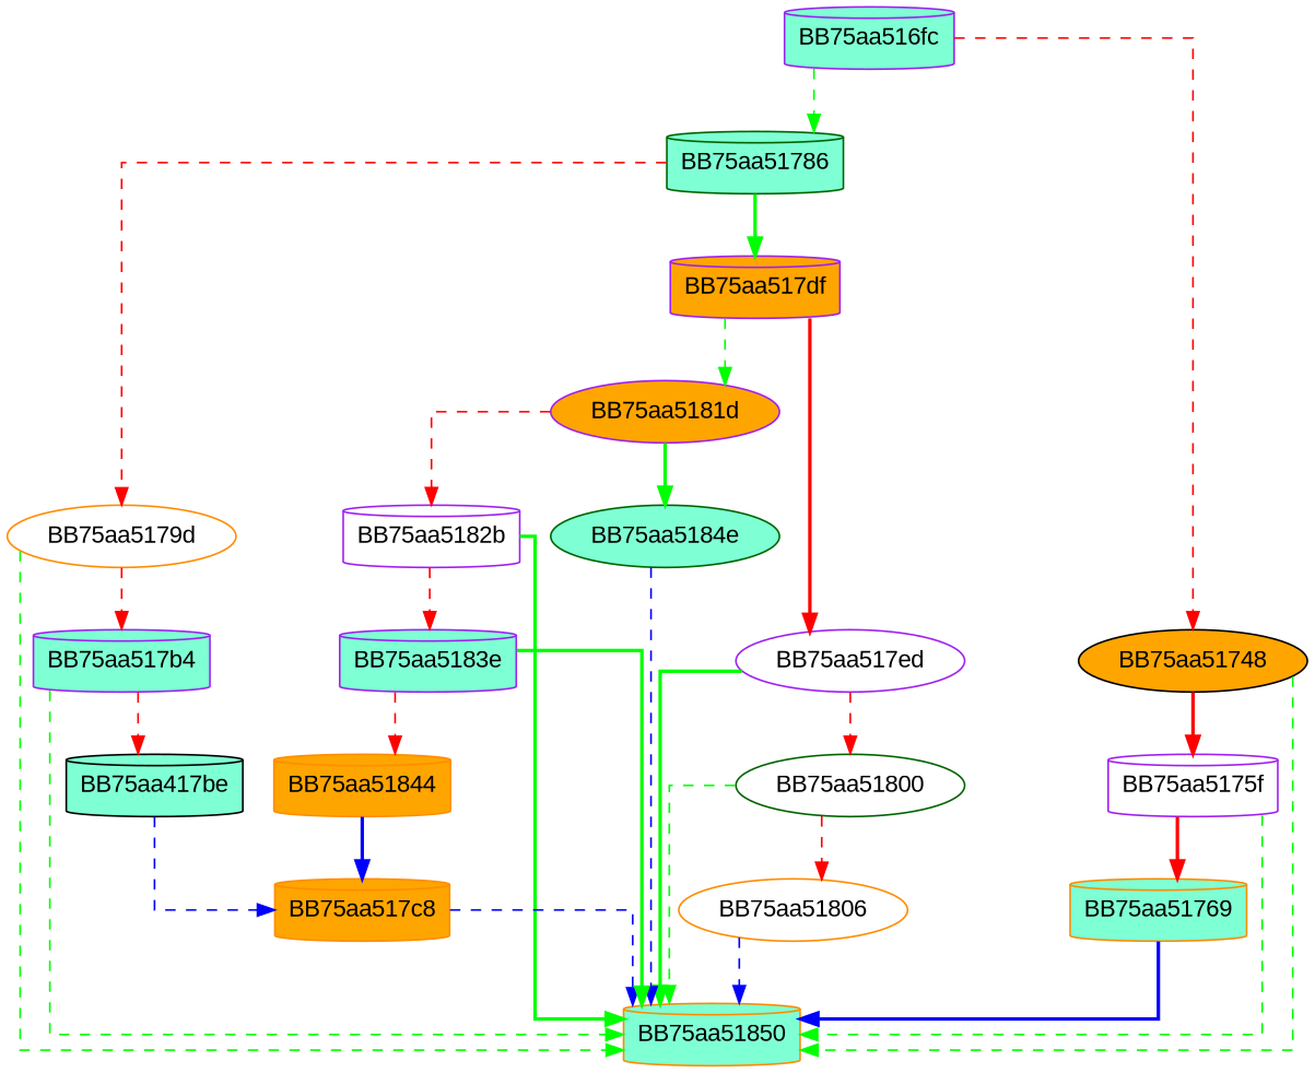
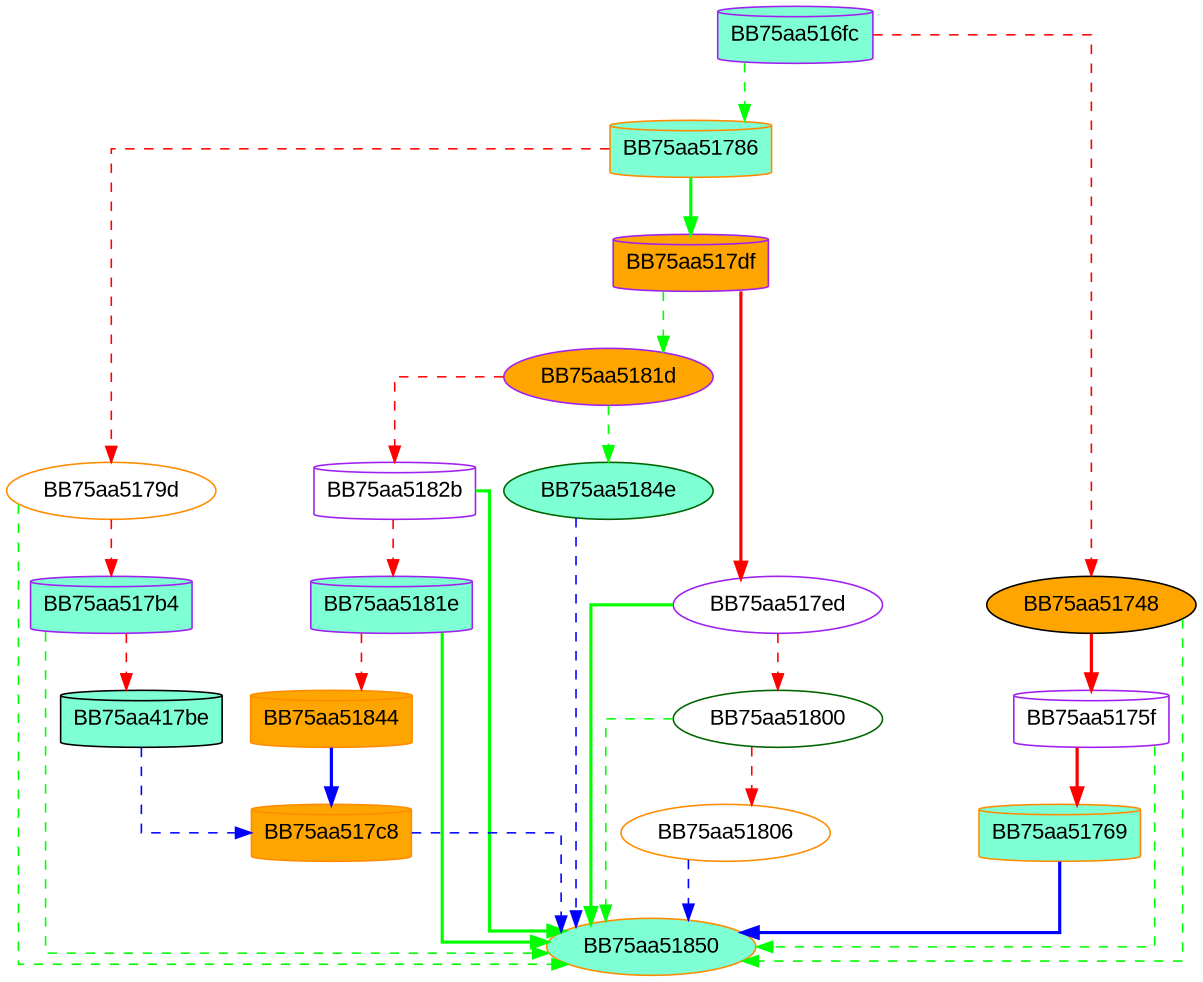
  digraph {
    fontname="Liberation Sans"
    splines=ortho
    node [color=purple fillcolor=aquamarine fontname="Liberation Sans" shape=cylinder style=filled]
    edge [color=green fontname="Liberation Sans" style=dashed]
-   BB75aa51786 [color=darkgreen]
+   BB75aa51786 [color=darkorange]
    BB75aa516fc
    BB75aa51748 [color=black fillcolor=orange shape=ellipse]
    BB75aa517df [fillcolor=orange]
    BB75aa5179d [color=darkorange fillcolor=white shape=ellipse]
-   BB75aa51850 [color=darkorange]
+   BB75aa51850 [color=darkorange shape=ellipse]
    BB75aa5175f [fillcolor=white]
    BB75aa5181d [fillcolor=orange shape=ellipse]
    BB75aa517ed [fillcolor=white shape=ellipse]
    BB75aa517b4
    BB75aa51769 [color=darkorange]
    BB75aa5184e [color=darkgreen shape=ellipse]
    BB75aa5182b [fillcolor=white]
    BB75aa51800 [color=darkgreen fillcolor=white shape=ellipse]
    n15 [color=black label=BB75aa417be]
    BB75aa517c8 [color=darkorange fillcolor=orange]
-   BB75aa5183e
+   BB75aa5183e [label=BB75aa5181e]
    BB75aa51806 [color=darkorange fillcolor=white shape=ellipse]
    BB75aa51844 [color=darkorange fillcolor=orange]
    BB75aa51786 -> BB75aa517df [style=bold]
    BB75aa51786 -> BB75aa5179d [color=red]
    BB75aa516fc -> BB75aa51786
    BB75aa516fc -> BB75aa51748 [color=red]
    BB75aa51748 -> BB75aa51850
    BB75aa51748 -> BB75aa5175f [color=red style=bold]
    BB75aa517df -> BB75aa5181d
    BB75aa517df -> BB75aa517ed [color=red style=bold]
    BB75aa5179d -> BB75aa51850
    BB75aa5179d -> BB75aa517b4 [color=red]
    BB75aa5175f -> BB75aa51850
    BB75aa5175f -> BB75aa51769 [color=red style=bold]
-   BB75aa5181d -> BB75aa5184e [style=bold]
+   BB75aa5181d -> BB75aa5184e
    BB75aa5181d -> BB75aa5182b [color=red]
    BB75aa517ed -> BB75aa51850 [style=bold]
    BB75aa517ed -> BB75aa51800 [color=red]
    BB75aa517b4 -> BB75aa51850
    BB75aa517b4 -> n15 [color=red]
    BB75aa51769 -> BB75aa51850 [color=blue style=bold]
    BB75aa5184e -> BB75aa51850 [color=blue]
    BB75aa5182b -> BB75aa51850 [style=bold]
    BB75aa5182b -> BB75aa5183e [color=red]
    BB75aa51800 -> BB75aa51850
    BB75aa51800 -> BB75aa51806 [color=red]
    n15 -> BB75aa517c8 [color=blue]
    BB75aa517c8 -> BB75aa51850 [color=blue]
    BB75aa5183e -> BB75aa51850 [style=bold]
    BB75aa5183e -> BB75aa51844 [color=red]
    BB75aa51806 -> BB75aa51850 [color=blue]
    BB75aa51844 -> BB75aa517c8 [color=blue style=bold]
  }
